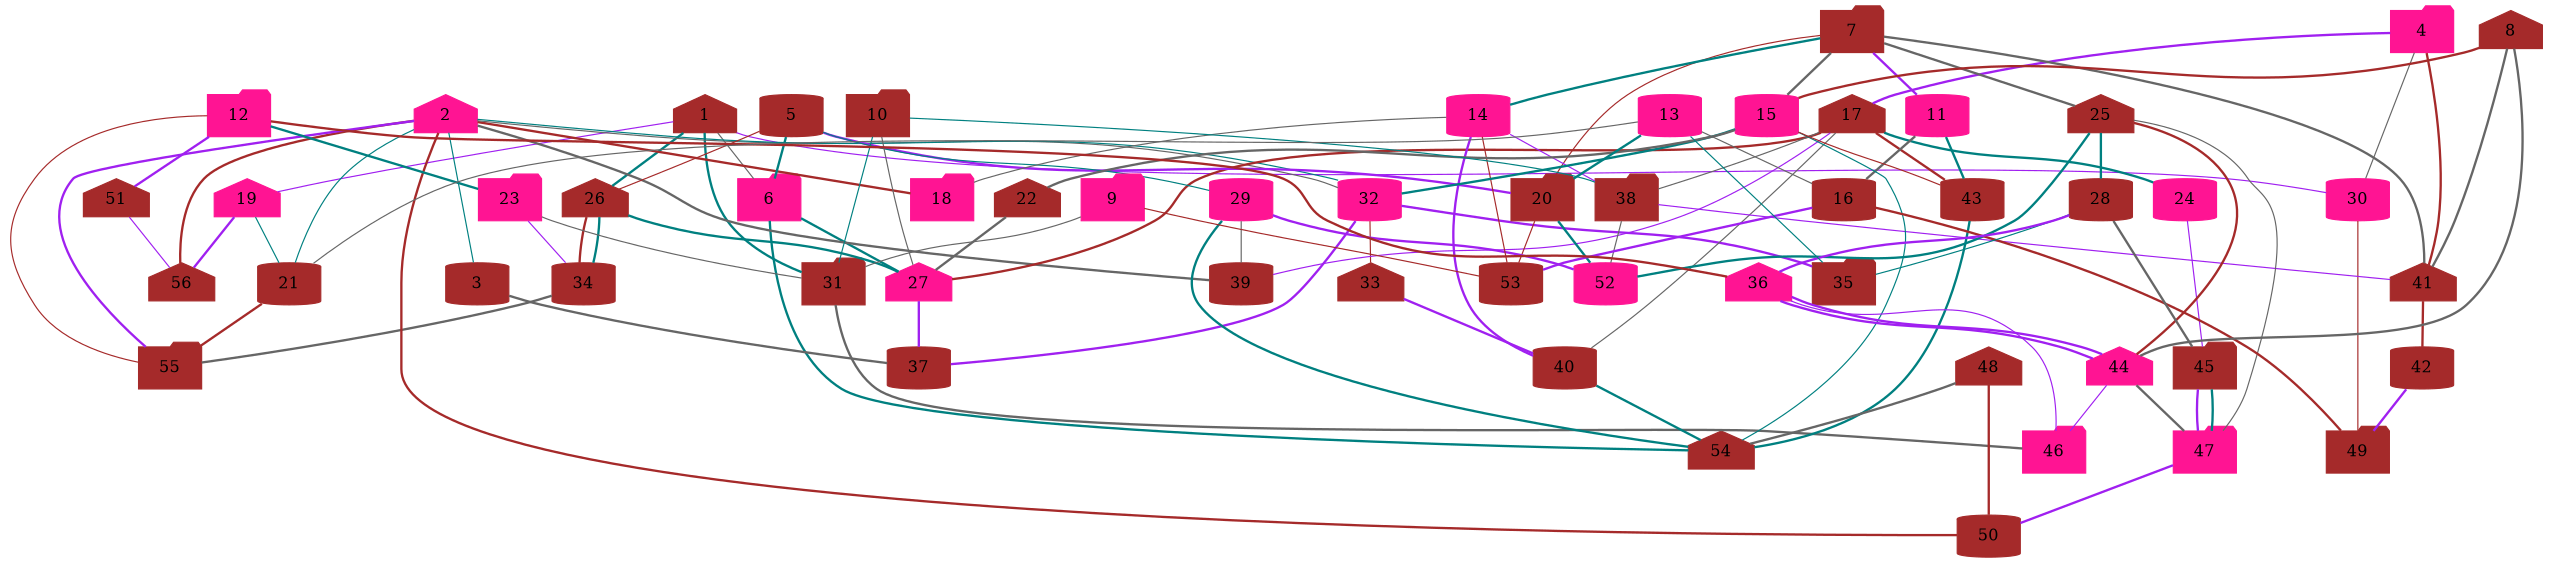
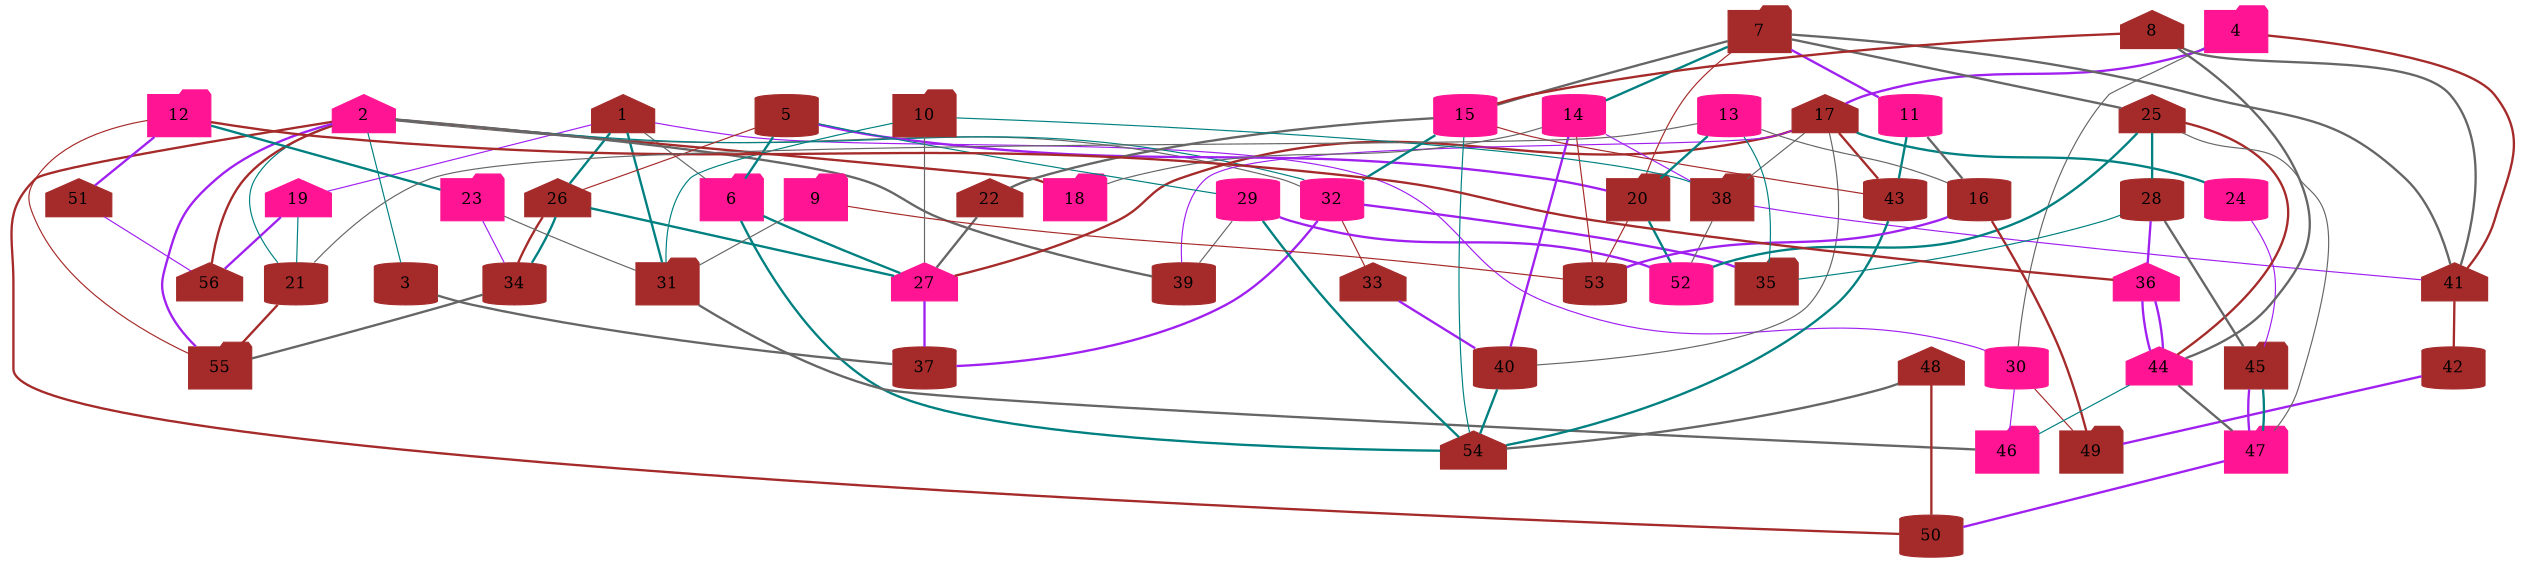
  graph {
    node [color=brown shape=cylinder style=filled]
    edge [color=teal style=bold]
    1 [shape=house]
    6 [color=deeppink shape=folder]
    19 [color=deeppink shape=house]
    26 [shape=house]
    30 [color=deeppink]
    31 [shape=folder]
    27 [color=deeppink shape=house]
    54 [shape=house]
    21
    56 [shape=house]
    34
    49 [shape=folder]
    46 [color=deeppink shape=folder]
    2 [color=deeppink shape=house]
    3
    18 [color=deeppink shape=folder]
    32 [color=deeppink]
    39
    50
    55 [shape=folder]
    37
    35 [shape=folder]
    33 [shape=house]
    4 [color=deeppink shape=folder]
    17 [shape=house]
    41 [shape=house]
    38 [shape=folder]
    43
    40
    24 [color=deeppink]
    42
    5
    20 [shape=folder]
    29 [color=deeppink]
    53
    52 [color=deeppink]
    7 [shape=folder]
    11 [color=deeppink]
    14 [color=deeppink]
    15 [color=deeppink]
    25 [shape=house]
    16
    22 [shape=house]
    44 [color=deeppink shape=house]
    28
    47 [color=deeppink shape=folder]
    8 [shape=house]
    9 [color=deeppink shape=folder]
    10 [shape=folder]
    12 [color=deeppink shape=folder]
    23 [color=deeppink shape=folder]
    36 [color=deeppink shape=house]
    51 [shape=house]
    13 [color=deeppink]
    45 [shape=folder]
    48 [shape=house]
    1 -- 6 [color=gray40 style=solid]
    1 -- 19 [color=purple style=solid]
    1 -- 26
    1 -- 30 [color=purple style=solid]
    1 -- 31
    6 -- 27
    6 -- 54
    19 -- 21 [style=solid]
    19 -- 56 [color=purple]
    26 -- 27
    26 -- 34 [color=brown]
    26 -- 34
    30 -- 49 [color=brown style=solid]
-   36 -- 46 [color=purple style=solid]
+   30 -- 46 [color=purple style=solid]
    31 -- 46 [color=gray40]
    27 -- 37 [color=purple]
    21 -- 55 [color=brown]
    34 -- 55 [color=gray40]
    2 -- 21 [style=solid]
    2 -- 56 [color=brown]
    2 -- 3 [style=solid]
    2 -- 18 [color=brown]
    2 -- 32 [color=gray40 style=solid]
    2 -- 32 [style=solid]
    2 -- 39 [color=gray40]
    2 -- 50 [color=brown]
    2 -- 55 [color=purple]
    3 -- 37 [color=gray40]
    32 -- 37 [color=purple]
    32 -- 35 [color=purple]
    32 -- 33 [color=brown style=solid]
    33 -- 40 [color=purple]
    4 -- 30 [color=gray40 style=solid]
    4 -- 17 [color=purple]
    4 -- 41 [color=brown]
    17 -- 27 [color=brown]
    17 -- 39 [color=purple style=solid]
    17 -- 38 [color=gray40 style=solid]
    17 -- 43 [color=brown]
    17 -- 40 [color=gray40 style=solid]
    17 -- 24
    41 -- 42 [color=brown]
    38 -- 41 [color=purple style=solid]
    38 -- 52 [color=gray40 style=solid]
    43 -- 54
    40 -- 54
    24 -- 45 [color=purple style=solid]
    42 -- 49 [color=purple]
    5 -- 6
    5 -- 26 [color=brown style=solid]
    5 -- 20 [color=purple]
    5 -- 29 [style=solid]
    20 -- 53 [color=brown style=solid]
    20 -- 52
    29 -- 54
    29 -- 39 [color=gray40 style=solid]
    29 -- 52 [color=purple]
    7 -- 41 [color=gray40]
    7 -- 20 [color=brown style=solid]
    7 -- 11 [color=purple]
    7 -- 14
    7 -- 15 [color=gray40]
    7 -- 25 [color=gray40]
    11 -- 43
    11 -- 16 [color=gray40]
    14 -- 18 [color=gray40 style=solid]
    14 -- 38 [color=purple style=solid]
    14 -- 40 [color=purple]
    14 -- 53 [color=brown style=solid]
    15 -- 54 [style=solid]
    15 -- 32
    15 -- 43 [color=brown style=solid]
    15 -- 22 [color=gray40]
    25 -- 52
    25 -- 44 [color=brown]
    25 -- 28
    25 -- 47 [color=gray40 style=solid]
    16 -- 49 [color=brown]
    16 -- 53 [color=purple]
    22 -- 27 [color=gray40]
-   44 -- 46 [color=purple style=solid]
+   44 -- 46 [style=solid]
    44 -- 47 [color=gray40]
    28 -- 35 [style=solid]
    28 -- 36 [color=purple]
    28 -- 45 [color=gray40]
    47 -- 50 [color=purple]
    8 -- 41 [color=gray40]
    8 -- 15 [color=brown]
    8 -- 44 [color=gray40]
    9 -- 31 [color=gray40 style=solid]
    9 -- 53 [color=brown style=solid]
    10 -- 31 [style=solid]
    10 -- 27 [color=gray40 style=solid]
    10 -- 38 [style=solid]
    12 -- 55 [color=brown style=solid]
    12 -- 23
    12 -- 36 [color=brown]
    12 -- 51 [color=purple]
    23 -- 31 [color=gray40 style=solid]
    23 -- 34 [color=purple style=solid]
    36 -- 44 [color=purple]
    36 -- 44 [color=purple]
    51 -- 56 [color=purple style=solid]
    13 -- 21 [color=gray40 style=solid]
    13 -- 35 [style=solid]
    13 -- 20
    13 -- 16 [color=gray40 style=solid]
    45 -- 47 [color=purple]
    45 -- 47
    48 -- 54 [color=gray40]
    48 -- 50 [color=brown]
  }
